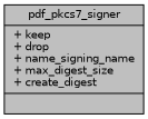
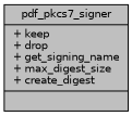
  digraph {
-   n1 [color=black fillcolor=grey75 fontcolor=black fontname=Helvetica fontsize=10 height=0.2 label="{pdf_pkcs7_signer\n|+ keep\l+ drop\l+ name_signing_name\l+ max_digest_size\l+ create_digest\l|}" shape=record style=filled width=0.4]
+   n1 [color=black fillcolor=grey75 fontcolor=black fontname=Helvetica fontsize=10 height=0.2 label="{pdf_pkcs7_signer\n|+ keep\l+ drop\l+ get_signing_name\l+ max_digest_size\l+ create_digest\l|}" shape=record style=filled width=0.4]
  }
